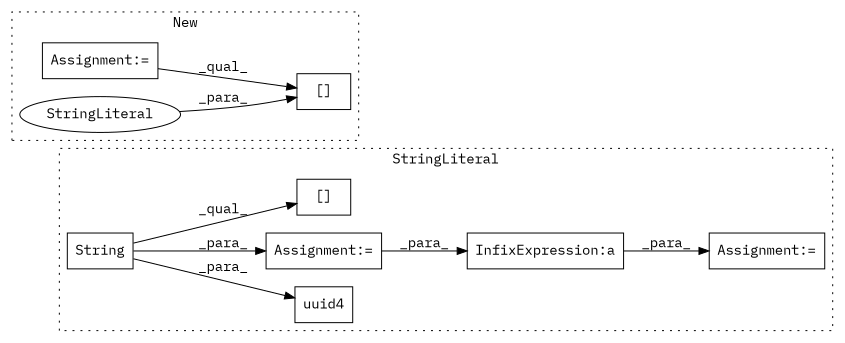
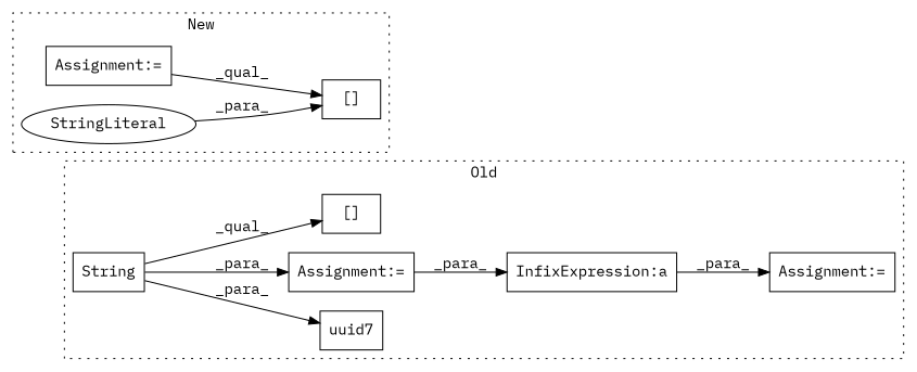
  digraph {
    fontname="IBM Plex Mono"
    rankdir=LR
    node [a=7 fontname="IBM Plex Mono" l=1 shape=box]
    edge [fontname="IBM Plex Mono"]
-   n1 [a=32 l=7 label=uuid4 s=375]
+   n1 [a=32 l=7 label=uuid7 s=375]
    n2 [label="Assignment:=" s=409]
    n3 [a=32 l="7,1" label=String s="363,382"]
    n4 [label="Assignment:=" s=338]
    n5 [a=27 l=3 label="InfixExpression:a" s=417]
    n6 [a=2 l="32,1" label="[]" s="363,396"]
    n7 [a=2 l="5,1" label="[]" s="482,497"]
    n8 [label="Assignment:=" s=348]
    n9 [a=45 l=10 label=StringLiteral s=487 shape=ellipse]
    subgraph cluster_1 {
-     label=StringLiteral
+     label=Old
      style=dotted
      n1
      n2
      n3
      n4
      n5
      n6
    }
    subgraph cluster_2 {
      label=New
      style=dotted
      n7
      n8
      n9
    }
    n3 -> n1 [label=_para_]
    n3 -> n4 [label=_para_]
    n3 -> n6 [label=_qual_]
    n4 -> n5 [label=_para_]
    n5 -> n2 [label=_para_]
    n8 -> n7 [label=_qual_]
    n9 -> n7 [label=_para_]
  }
